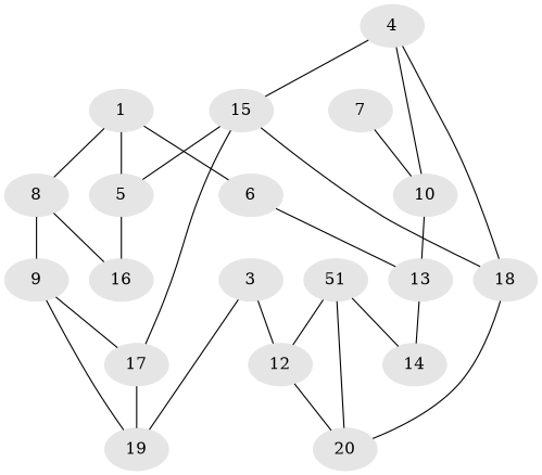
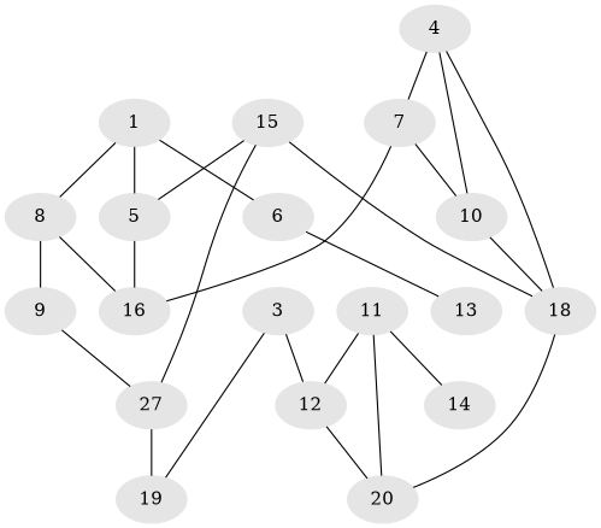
  graph {
    node [color=gray90 style=filled]
    1
    5
    6
    8
    16
    13
    9
    7
    10
    3
    12
    19
    20
    4
    15
    18
-   17
+   17 [label=27]
    14
-   11 [label=51]
+   11
    1 -- 5
    1 -- 6
    1 -- 8
    5 -- 16
    6 -- 13
    8 -- 16
    8 -- 9
-   13 -- 14
-   9 -- 19
    9 -- 17
+   7 -- 16
    7 -- 10
-   10 -- 13
+   10 -- 18
    3 -- 12
    3 -- 19
    12 -- 20
    4 -- 10
-   4 -- 15
+   4 -- 7
    4 -- 18
    15 -- 5
    15 -- 18
    15 -- 17
    18 -- 20
    17 -- 19
    11 -- 12
    11 -- 20
    11 -- 14
  }
